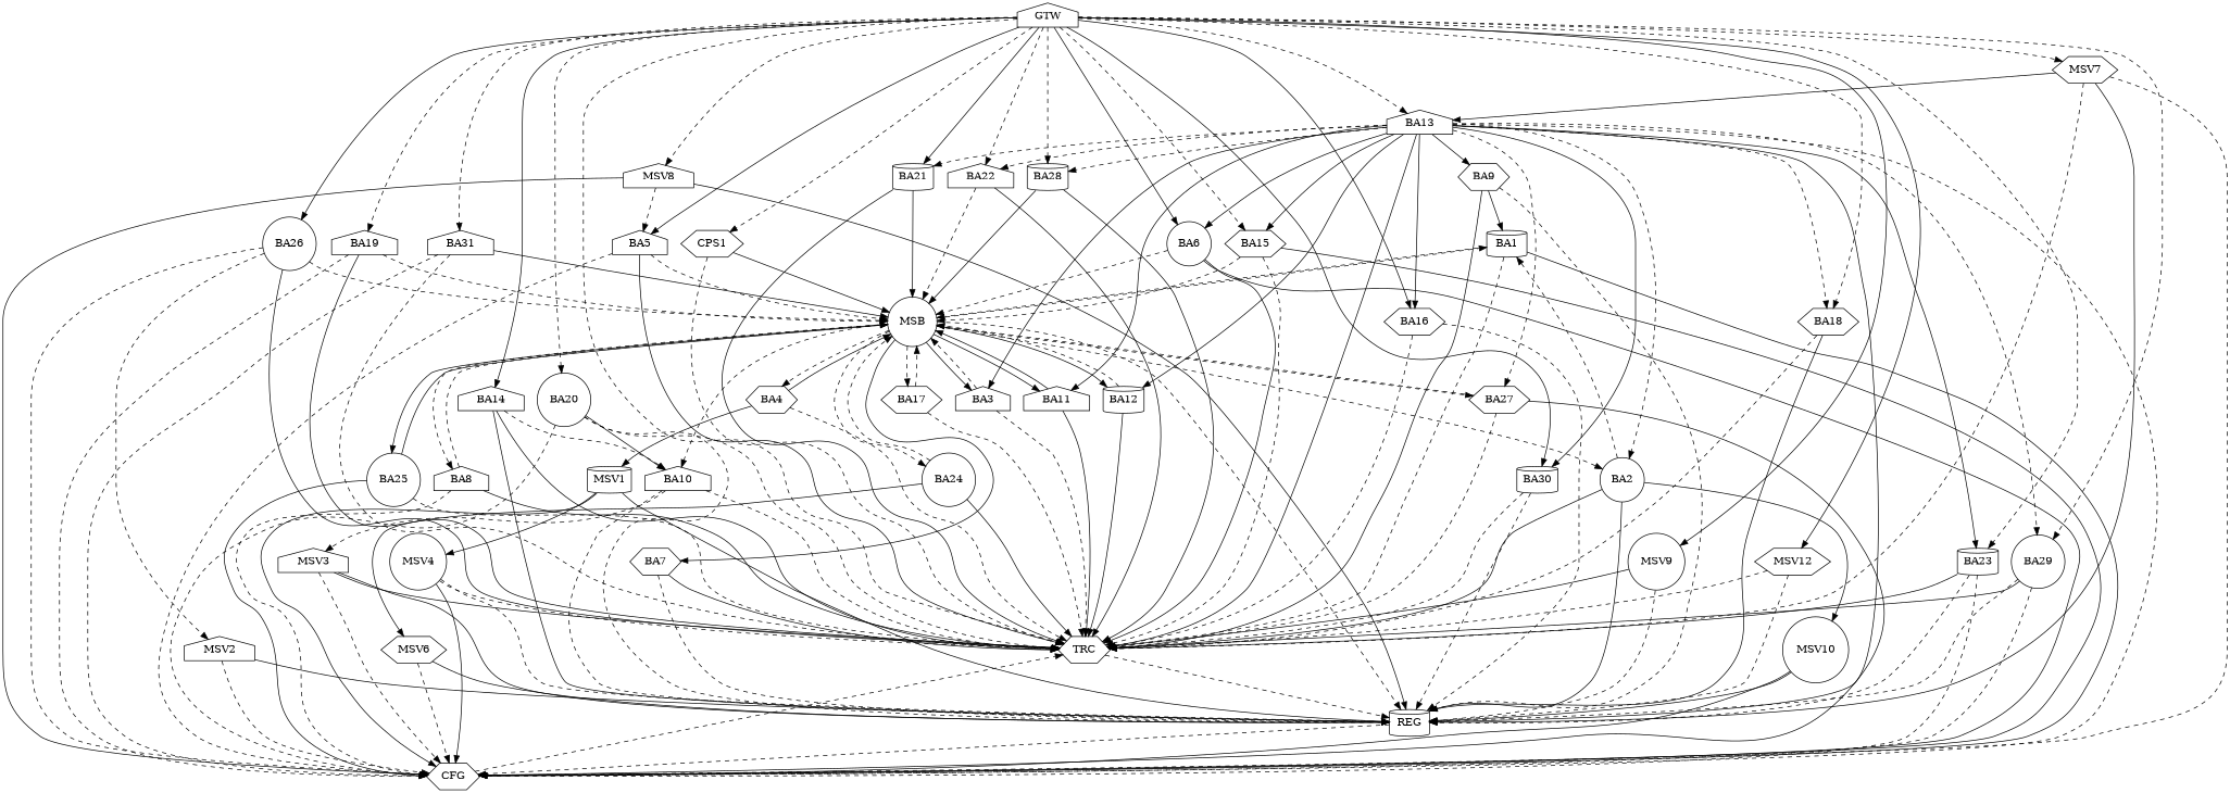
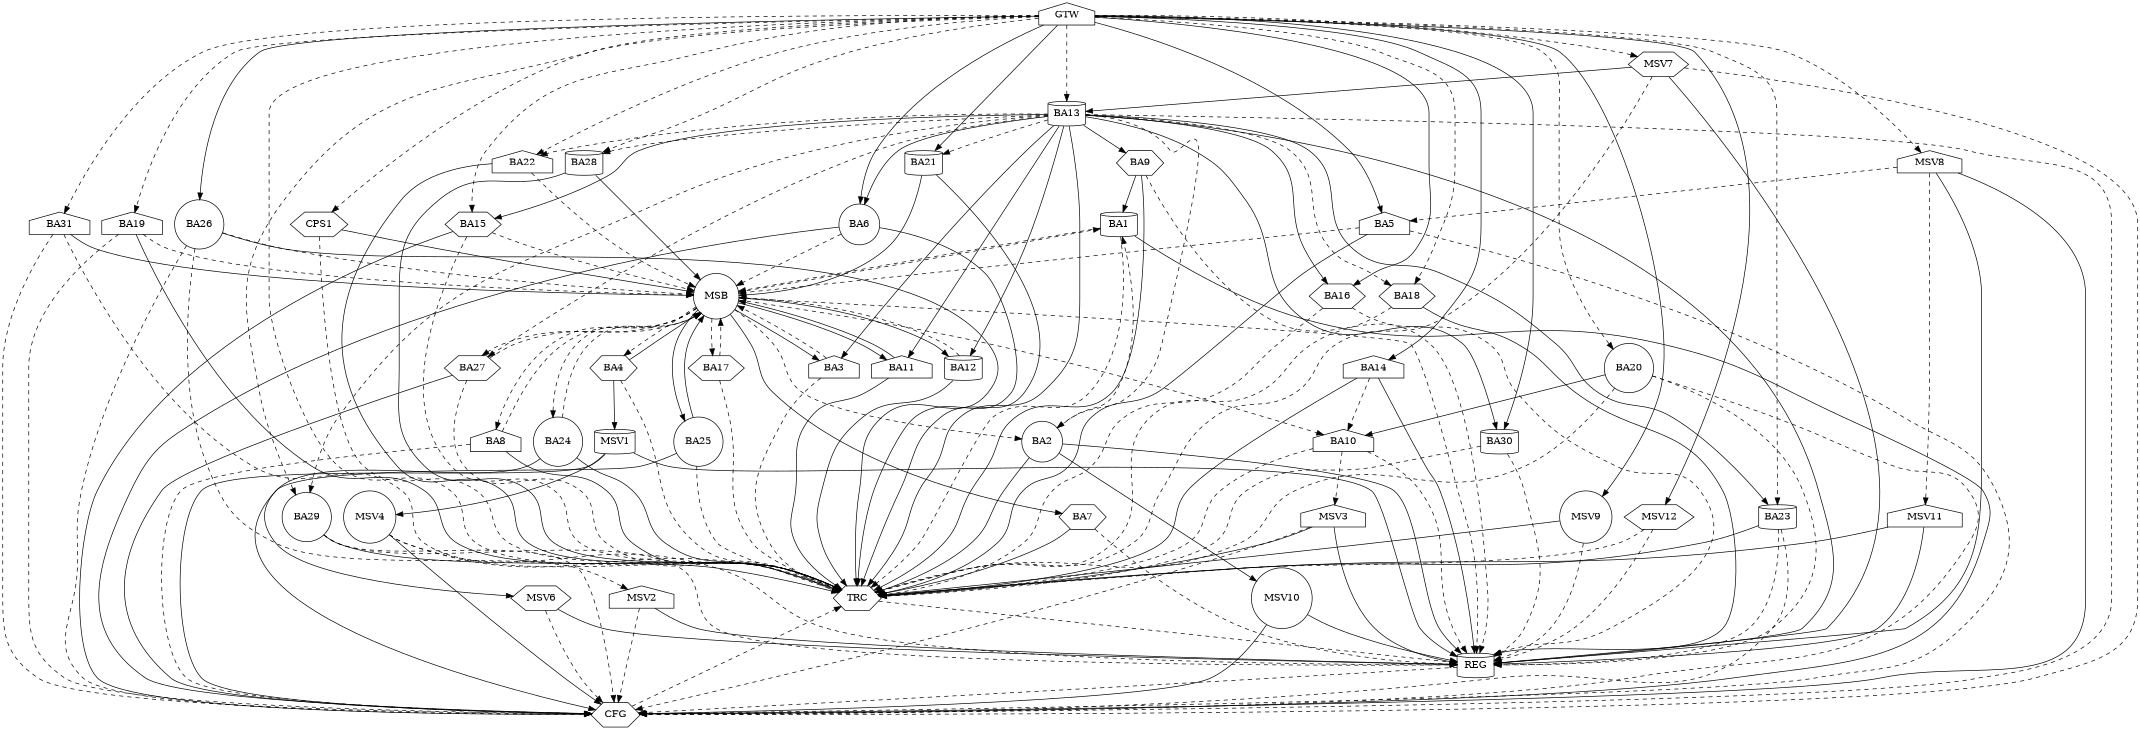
  strict digraph {
    node [shape=house]
    edge [style=dashed]
    n1 [label=BA1 shape=cylinder]
    n2 [label=MSB shape=circle]
    n3 [label=CFG shape=hexagon]
    n4 [label=TRC shape=hexagon]
    n5 [label=BA2 shape=circle]
    n6 [label=REG shape=cylinder]
    n7 [label=BA3]
    n8 [label=BA4 shape=hexagon]
    n9 [label=BA7 shape=hexagon]
    n10 [label=BA8]
    n11 [label=BA10]
    n12 [label=BA11]
    n13 [label=BA12 shape=cylinder]
    n14 [label=BA27 shape=hexagon]
    n15 [label=BA17 shape=hexagon]
    n16 [label=BA24 shape=circle]
    n17 [label=BA25 shape=circle]
    n18 [label=MSV10 shape=circle]
    n19 [label=MSV1 shape=cylinder]
    n20 [label=MSV4 shape=circle]
    n21 [label=BA5]
    n22 [label=BA6 shape=circle]
    n23 [label=BA9 shape=hexagon]
    n24 [label=MSV3]
-   n25 [label=BA13]
+   n25 [label=BA13 shape=cylinder]
    n26 [label=BA15 shape=hexagon]
    n27 [label=BA16 shape=hexagon]
    n28 [label=BA18 shape=hexagon]
    n29 [label=BA21 shape=cylinder]
    n30 [label=BA22]
    n31 [label=BA23 shape=cylinder]
    n32 [label=BA28 shape=cylinder]
    n33 [label=BA29 shape=circle]
    n34 [label=BA30 shape=cylinder]
    n35 [label=BA14]
    n36 [label=BA19]
    n37 [label=BA20 shape=circle]
    n38 [label=MSV6 shape=hexagon]
    n39 [label=BA26 shape=circle]
    n40 [label=MSV2]
    n41 [label=BA31]
    n42 [label=CPS1 shape=hexagon]
    n43 [label=GTW]
    n44 [label=MSV7 shape=hexagon]
    n45 [label=MSV8]
    n46 [label=MSV9 shape=circle]
    n47 [label=MSV12 shape=hexagon]
+   n48 [label=MSV11]
    n1 -> n2
    n1 -> n3 [style=solid]
    n1 -> n4
    n2 -> n1
    n2 -> n5
    n2 -> n6
    n2 -> n7 [style=solid]
    n2 -> n8
    n2 -> n9 [style=solid]
    n2 -> n10
    n2 -> n11
    n2 -> n12 [style=solid]
    n2 -> n13 [style=solid]
    n2 -> n14
    n2 -> n15
    n2 -> n16
    n2 -> n17 [style=solid]
    n3 -> n4
    n4 -> n6
    n5 -> n1
    n5 -> n4 [style=solid]
    n5 -> n6 [style=solid]
    n5 -> n18 [style=solid]
    n6 -> n3
    n7 -> n2
    n7 -> n4
    n8 -> n2 [style=solid]
    n8 -> n4
    n8 -> n19 [style=solid]
    n9 -> n4 [style=solid]
    n9 -> n6
    n10 -> n2
    n10 -> n3
    n10 -> n4 [style=solid]
    n11 -> n4
    n11 -> n6
    n11 -> n24
    n12 -> n2 [style=solid]
    n12 -> n4 [style=solid]
    n13 -> n2
    n13 -> n4 [style=solid]
    n14 -> n2
    n14 -> n3 [style=solid]
    n14 -> n4
    n15 -> n2
    n15 -> n4
    n16 -> n2
    n16 -> n4 [style=solid]
    n16 -> n38 [style=solid]
    n17 -> n2 [style=solid]
    n17 -> n3 [style=solid]
    n17 -> n4
    n18 -> n3 [style=solid]
    n18 -> n6 [style=solid]
    n19 -> n3 [style=solid]
    n19 -> n6 [style=solid]
    n19 -> n20 [style=solid]
    n20 -> n3 [style=solid]
    n20 -> n4
    n20 -> n6
    n21 -> n2
    n21 -> n3
    n21 -> n4 [style=solid]
    n22 -> n2
    n22 -> n3 [style=solid]
    n22 -> n4 [style=solid]
    n23 -> n1 [style=solid]
    n23 -> n4 [style=solid]
    n23 -> n6
    n24 -> n3
    n24 -> n4 [style=solid]
    n24 -> n6 [style=solid]
    n25 -> n3
    n25 -> n4 [style=solid]
    n25 -> n5
    n25 -> n6 [style=solid]
    n25 -> n7 [style=solid]
    n25 -> n12 [style=solid]
    n25 -> n13 [style=solid]
    n25 -> n14
    n25 -> n22 [style=solid]
    n25 -> n23 [style=solid]
    n25 -> n26 [style=solid]
    n25 -> n27 [style=solid]
    n25 -> n28
    n25 -> n29
    n25 -> n30
    n25 -> n31 [style=solid]
    n25 -> n32
    n25 -> n33
    n25 -> n34 [style=solid]
    n26 -> n2
    n26 -> n3 [style=solid]
    n26 -> n4
    n27 -> n4
    n27 -> n6
    n28 -> n4
    n28 -> n6 [style=solid]
    n29 -> n2 [style=solid]
    n29 -> n4 [style=solid]
    n30 -> n2
    n30 -> n4 [style=solid]
    n31 -> n3
    n31 -> n4 [style=solid]
    n31 -> n6
    n32 -> n2 [style=solid]
    n32 -> n4 [style=solid]
    n33 -> n3
    n33 -> n4 [style=solid]
    n33 -> n6
    n34 -> n4
    n34 -> n6
    n35 -> n4 [style=solid]
    n35 -> n6 [style=solid]
    n35 -> n11
    n36 -> n2
    n36 -> n3
    n36 -> n4 [style=solid]
    n37 -> n3
    n37 -> n4
    n37 -> n6
    n37 -> n11 [style=solid]
    n38 -> n3
    n38 -> n6 [style=solid]
    n39 -> n2
    n39 -> n3
    n39 -> n4 [style=solid]
    n39 -> n40
    n40 -> n3
    n40 -> n6 [style=solid]
    n41 -> n2 [style=solid]
    n41 -> n3
    n41 -> n4
    n42 -> n2 [style=solid]
    n42 -> n4
    n43 -> n4
    n43 -> n21 [style=solid]
    n43 -> n22 [style=solid]
    n43 -> n25
    n43 -> n26
    n43 -> n27 [style=solid]
    n43 -> n28
    n43 -> n29 [style=solid]
    n43 -> n30
    n43 -> n31
    n43 -> n32
    n43 -> n33
    n43 -> n34 [style=solid]
    n43 -> n35 [style=solid]
    n43 -> n36
    n43 -> n37
    n43 -> n39 [style=solid]
    n43 -> n41
    n43 -> n42
    n43 -> n44
    n43 -> n45
    n43 -> n46 [style=solid]
    n43 -> n47 [style=solid]
    n44 -> n3
    n44 -> n4
    n44 -> n6 [style=solid]
    n44 -> n25 [style=solid]
    n45 -> n3 [style=solid]
    n45 -> n6 [style=solid]
    n45 -> n21
+   n45 -> n48
    n46 -> n4 [style=solid]
    n46 -> n6
    n47 -> n4
    n47 -> n6
+   n48 -> n4 [style=solid]
+   n48 -> n6 [style=solid]
  }
